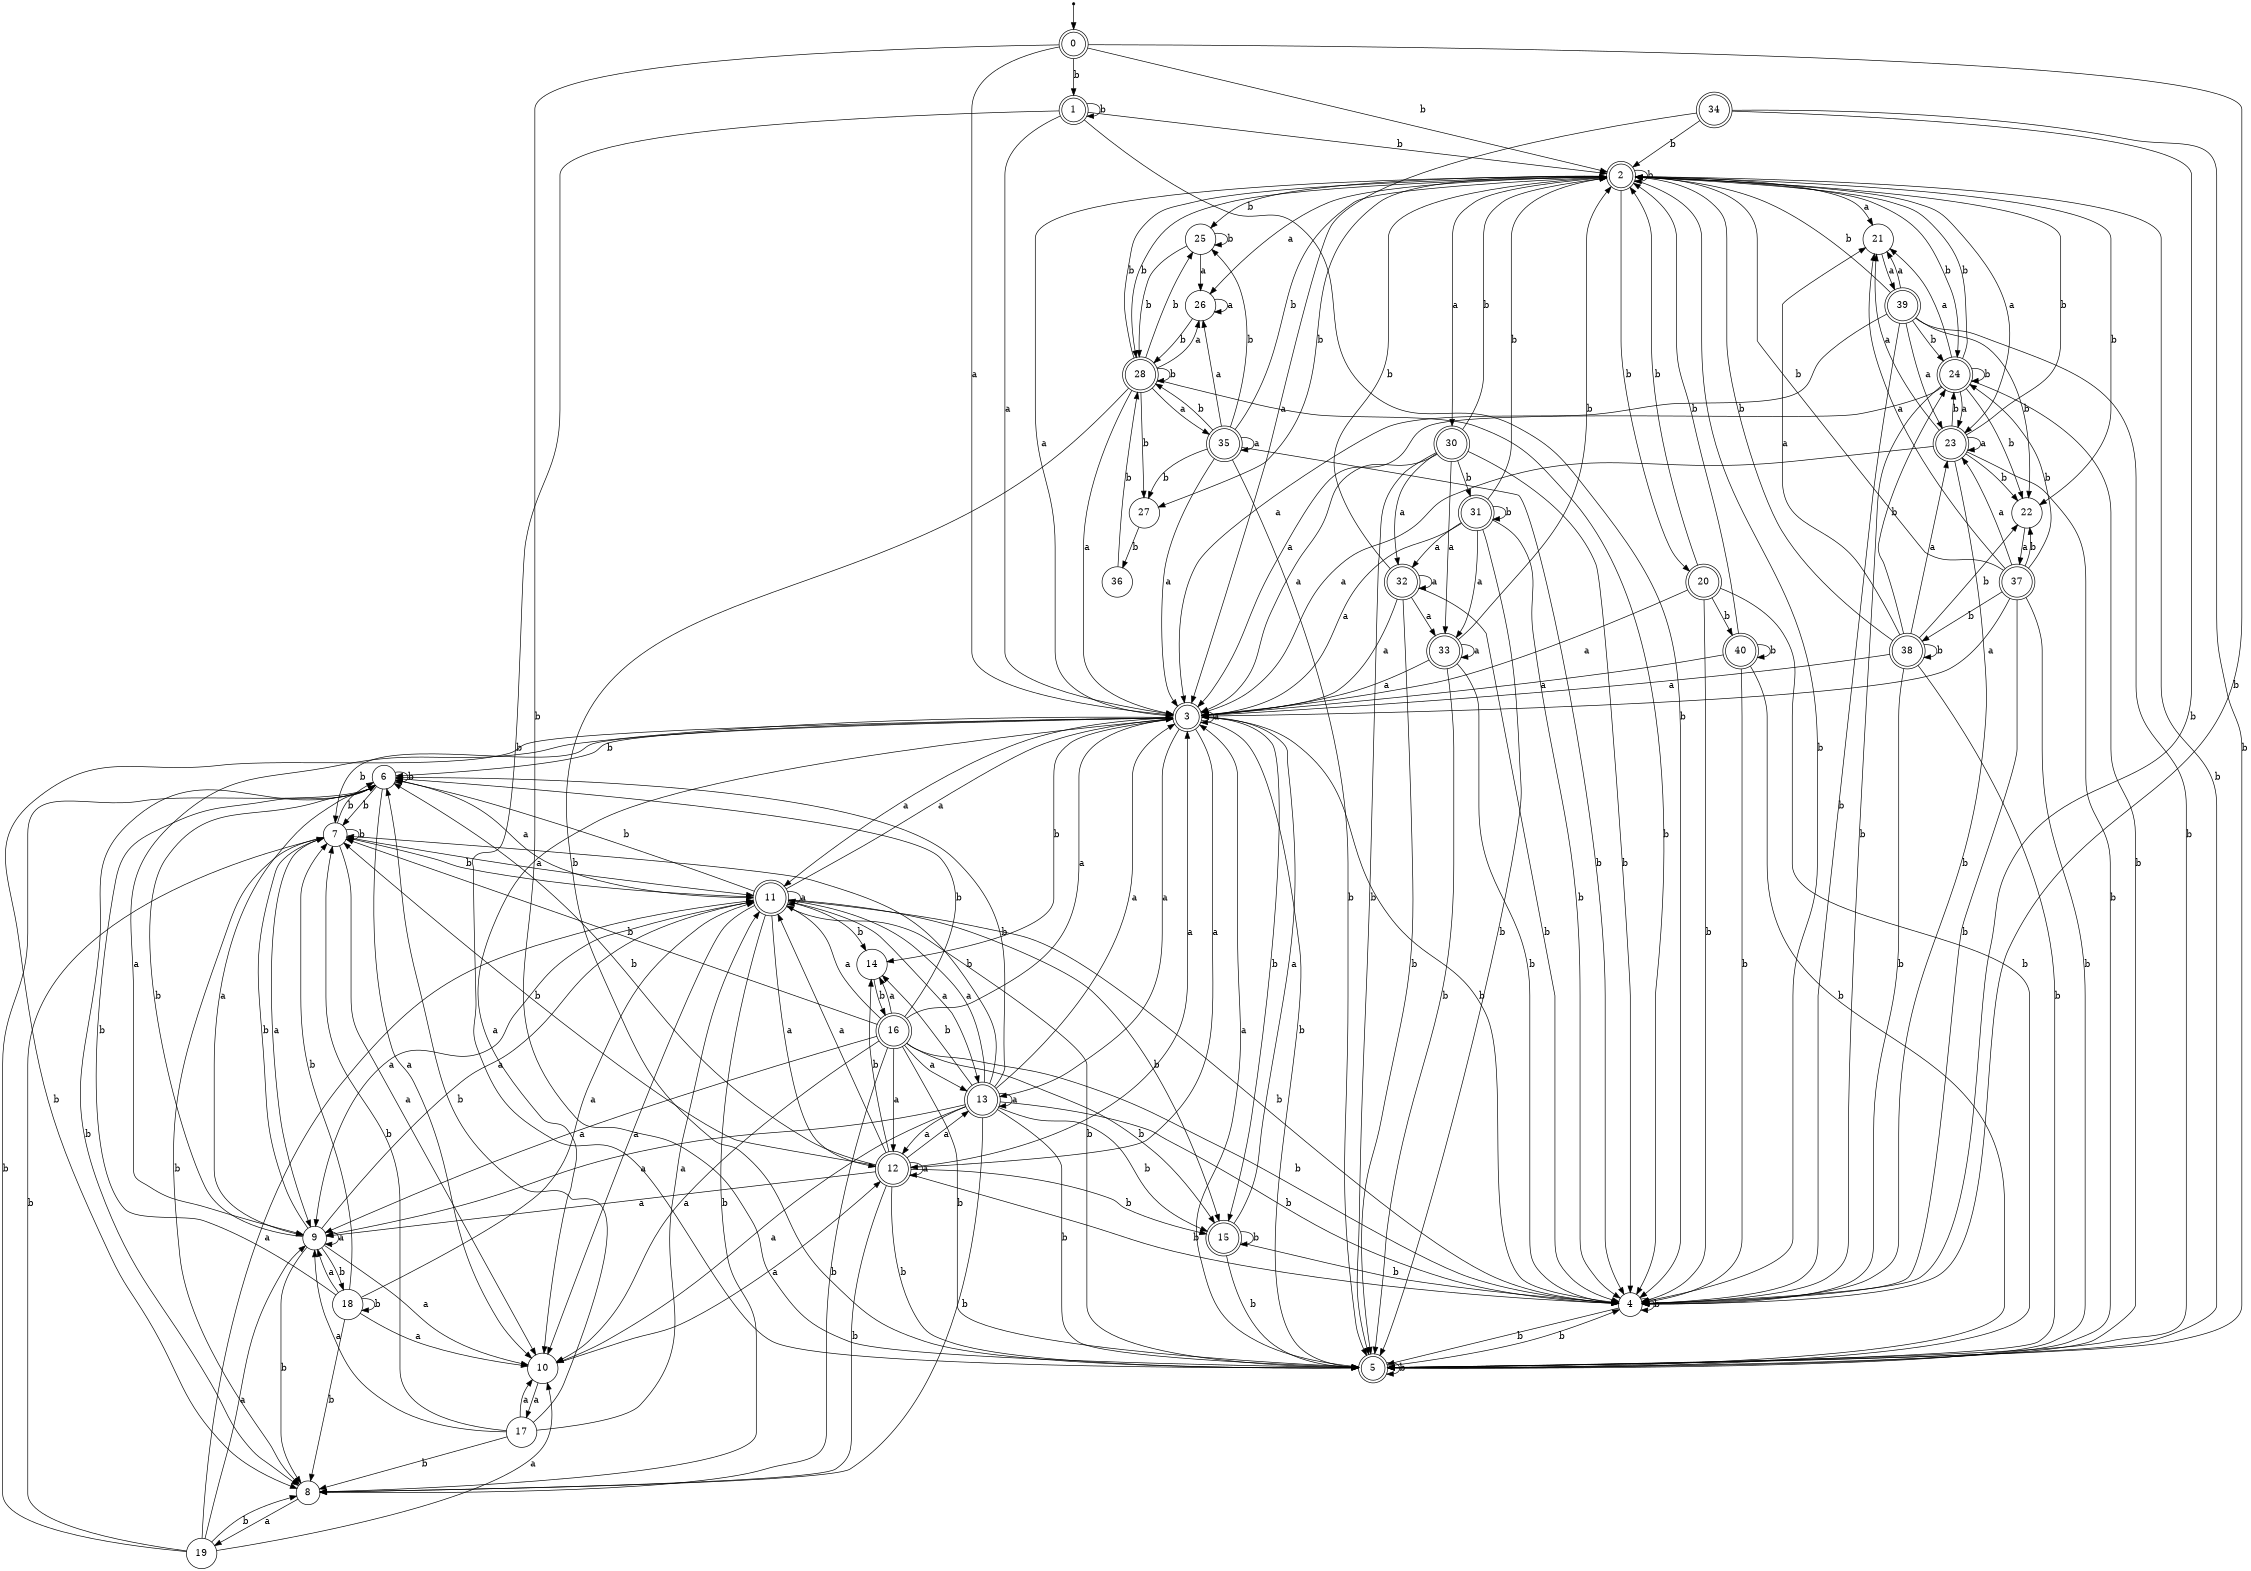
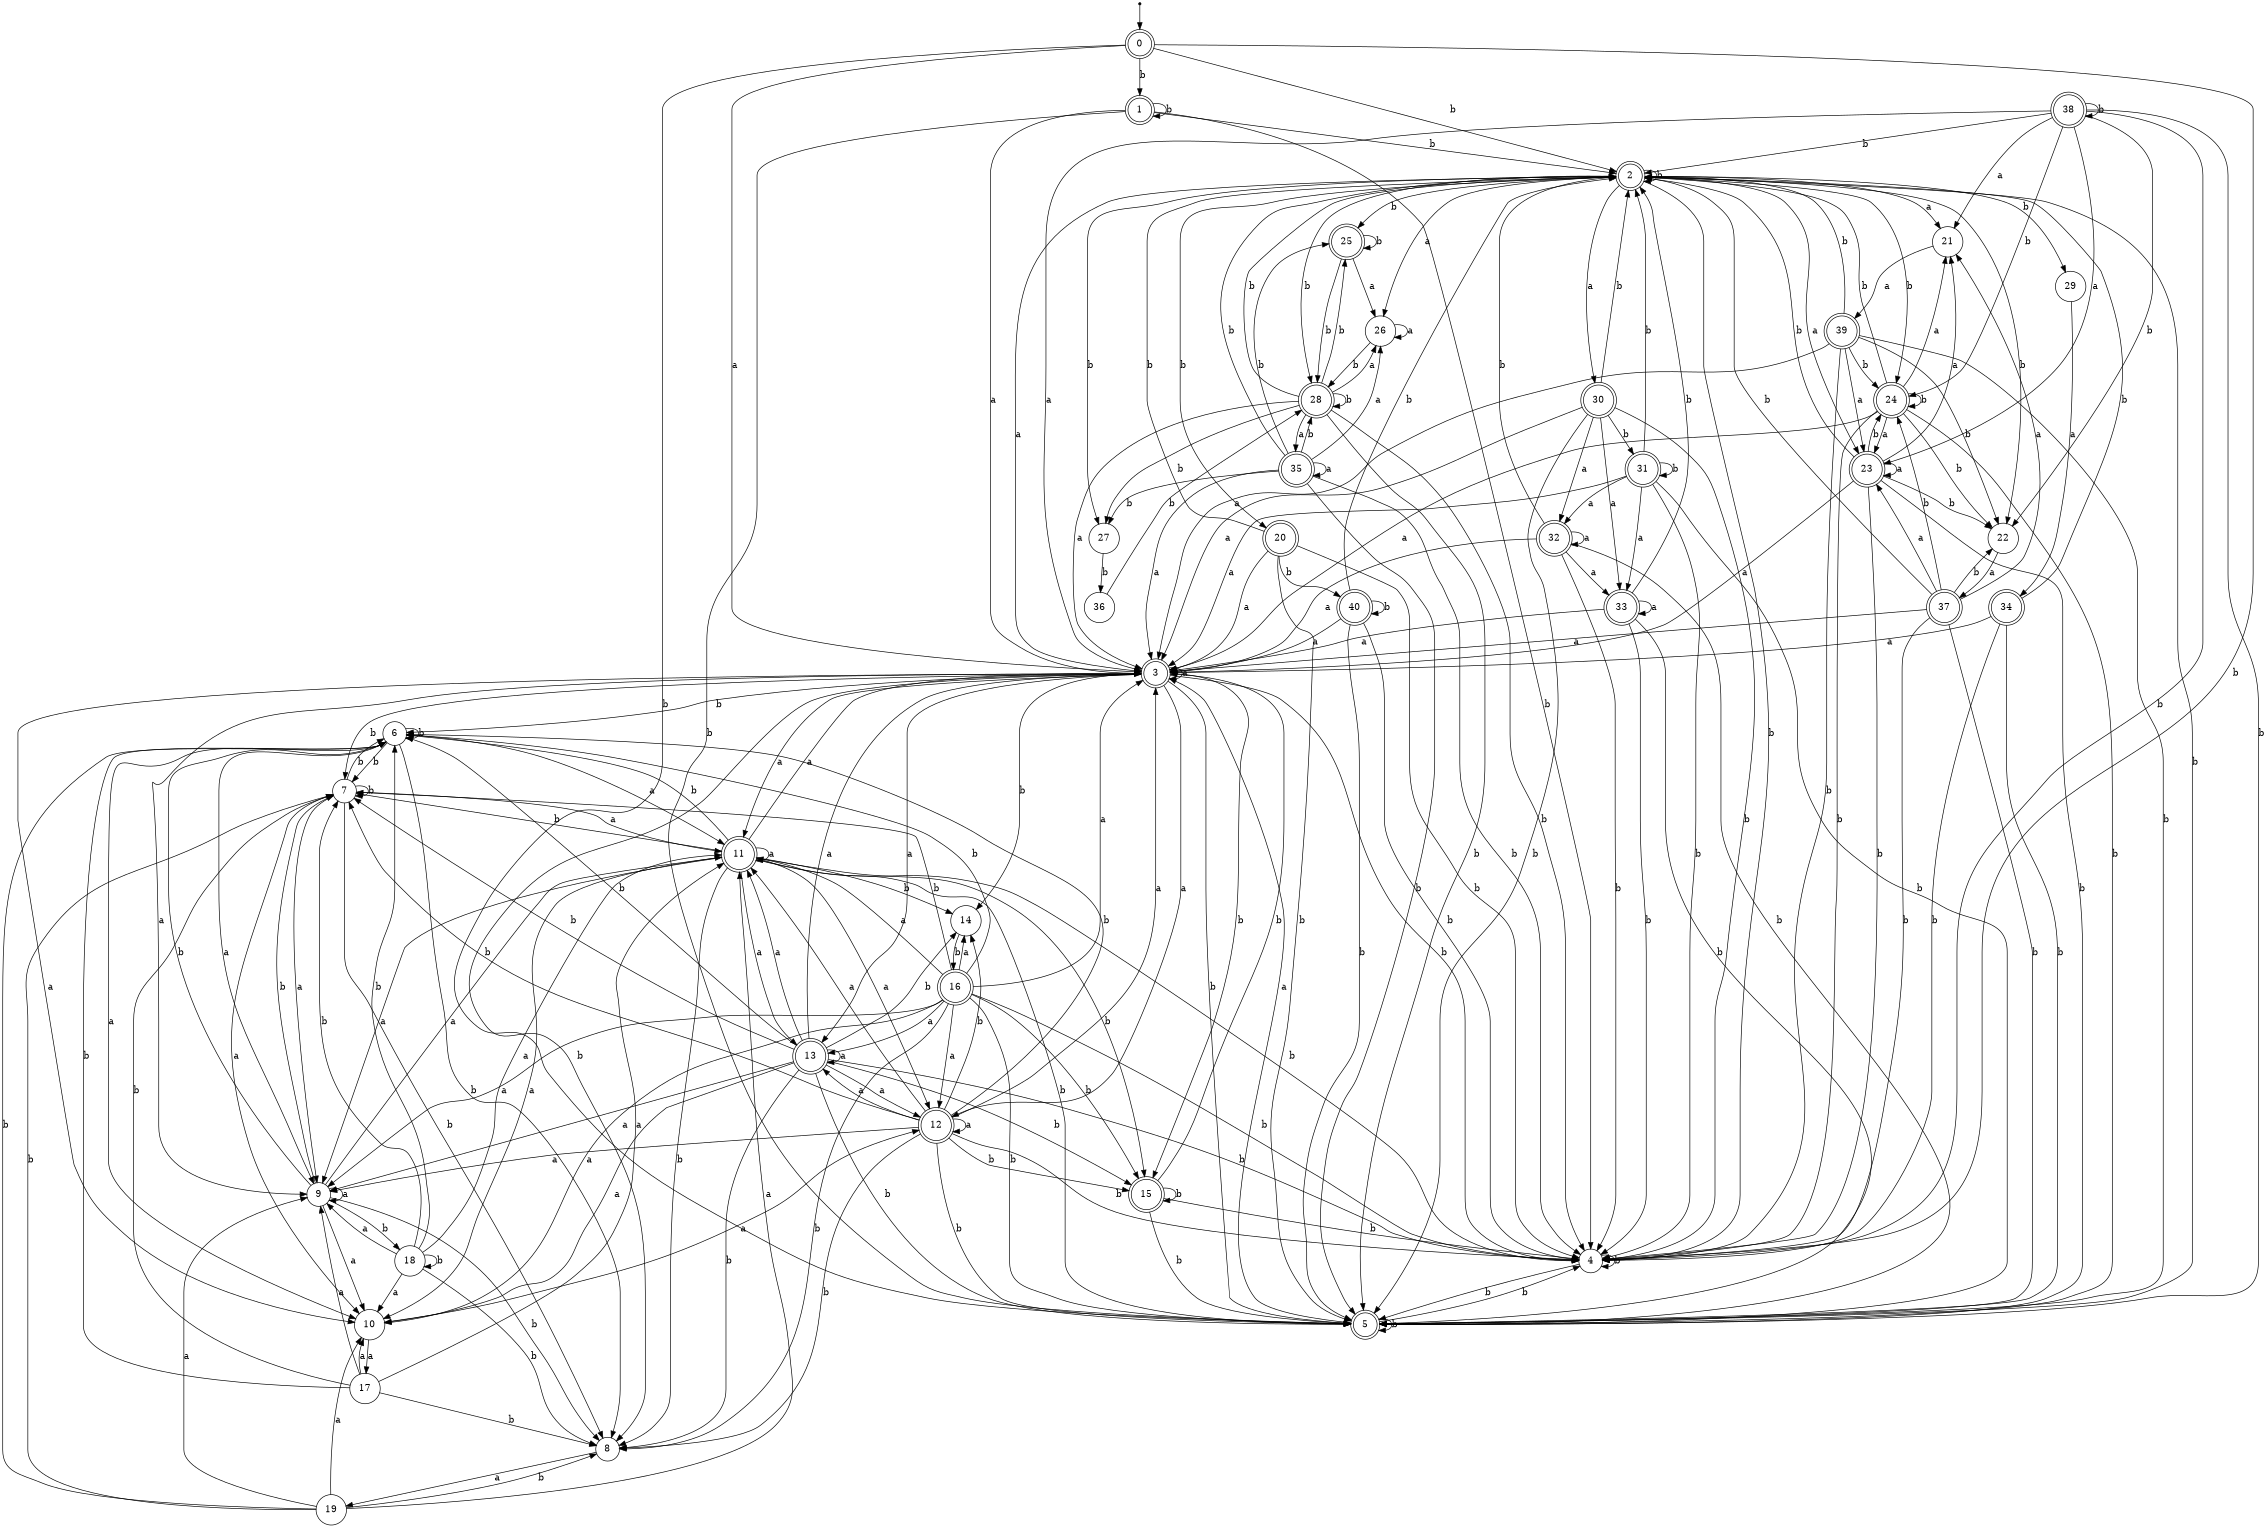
  digraph {
    rankdir=TB
    node [shape=doublecircle]
    dummy0 [shape=point]
    0
    1
    2
    3
    4 [shape=circle]
    5
    20
    21 [shape=circle]
    22 [shape=circle]
    23
    24
-   25 [shape=circle]
+   25
    26 [shape=circle]
    27 [shape=circle]
    28
+   29 [shape=circle]
    30
    6 [shape=circle]
    7 [shape=circle]
    8 [shape=circle]
    9 [shape=circle]
    10 [shape=circle]
    11
    12
    13
    14 [shape=circle]
    15
    40
    39
    37
    36 [shape=circle]
    35
    34
    31
    32
    33
    19 [shape=circle]
    18 [shape=circle]
    17 [shape=circle]
    16
    38
    dummy0 -> 0
    0 -> 1 [label=b]
    0 -> 2 [label=b]
    0 -> 3 [label=a]
    0 -> 4 [label=b]
    0 -> 5 [label=b]
    1 -> 1 [label=b]
    1 -> 2 [label=b]
    1 -> 3 [label=a]
    1 -> 4 [label=b]
    1 -> 5 [label=b]
    2 -> 2 [label=b]
    2 -> 3 [label=a]
    2 -> 4 [label=b]
    2 -> 5 [label=b]
    2 -> 20 [label=b]
    2 -> 21 [label=a]
    2 -> 22 [label=b]
    2 -> 23 [label=a]
    2 -> 24 [label=b]
    2 -> 25 [label=b]
    2 -> 26 [label=a]
    2 -> 27 [label=b]
    2 -> 28 [label=b]
+   2 -> 29 [label=b]
    2 -> 30 [label=a]
    3 -> 3 [label=a]
    3 -> 4 [label=b]
    3 -> 5 [label=b]
    3 -> 6 [label=b]
    3 -> 7 [label=b]
    3 -> 8 [label=b]
    3 -> 9 [label=a]
    3 -> 10 [label=a]
    3 -> 11 [label=a]
    3 -> 12 [label=a]
    3 -> 13 [label=a]
    3 -> 14 [label=b]
    3 -> 15 [label=b]
    4 -> 4 [label=b]
    4 -> 5 [label=b]
    5 -> 3 [label=a]
    5 -> 4 [label=b]
    5 -> 5 [label=b]
    20 -> 2 [label=b]
    20 -> 3 [label=a]
    20 -> 4 [label=b]
    20 -> 5 [label=b]
    20 -> 40 [label=b]
    21 -> 39 [label=a]
    22 -> 37 [label=a]
    23 -> 2 [label=b]
    23 -> 3 [label=a]
    23 -> 4 [label=b]
    23 -> 5 [label=b]
    23 -> 21 [label=a]
    23 -> 22 [label=b]
    23 -> 23 [label=a]
    23 -> 24 [label=b]
    24 -> 2 [label=b]
    24 -> 3 [label=a]
    24 -> 4 [label=b]
    24 -> 5 [label=b]
    24 -> 21 [label=a]
    24 -> 22 [label=b]
    24 -> 23 [label=a]
    24 -> 24 [label=b]
    25 -> 25 [label=b]
    25 -> 26 [label=a]
    25 -> 28 [label=b]
    26 -> 26 [label=a]
    26 -> 28 [label=b]
    27 -> 36 [label=b]
    28 -> 2 [label=b]
    28 -> 3 [label=a]
    28 -> 4 [label=b]
    28 -> 5 [label=b]
    28 -> 25 [label=b]
    28 -> 26 [label=a]
    28 -> 27 [label=b]
    28 -> 28 [label=b]
    28 -> 35 [label=a]
+   29 -> 34 [label=a]
    30 -> 2 [label=b]
    30 -> 3 [label=a]
    30 -> 4 [label=b]
    30 -> 5 [label=b]
    30 -> 31 [label=b]
    30 -> 32 [label=a]
    30 -> 33 [label=a]
    6 -> 6 [label=b]
    6 -> 7 [label=b]
    6 -> 8 [label=b]
    6 -> 9 [label=a]
    6 -> 10 [label=a]
    6 -> 11 [label=a]
    7 -> 6 [label=b]
    7 -> 7 [label=b]
    7 -> 8 [label=b]
    7 -> 9 [label=a]
    7 -> 10 [label=a]
    7 -> 11 [label=a]
    8 -> 19 [label=a]
    9 -> 6 [label=b]
    9 -> 7 [label=b]
    9 -> 8 [label=b]
    9 -> 9 [label=a]
    9 -> 10 [label=a]
    9 -> 11 [label=a]
    9 -> 18 [label=b]
    10 -> 12 [label=a]
    10 -> 17 [label=a]
    11 -> 3 [label=a]
    11 -> 4 [label=b]
    11 -> 5 [label=b]
    11 -> 6 [label=b]
    11 -> 7 [label=b]
    11 -> 8 [label=b]
    11 -> 9 [label=a]
    11 -> 10 [label=a]
    11 -> 11 [label=a]
    11 -> 12 [label=a]
    11 -> 13 [label=a]
    11 -> 14 [label=b]
    11 -> 15 [label=b]
    12 -> 3 [label=a]
    12 -> 4 [label=b]
    12 -> 5 [label=b]
    12 -> 6 [label=b]
    12 -> 7 [label=b]
    12 -> 8 [label=b]
    12 -> 9 [label=a]
    12 -> 11 [label=a]
    12 -> 12 [label=a]
    12 -> 13 [label=a]
    12 -> 14 [label=b]
    12 -> 15 [label=b]
    13 -> 3 [label=a]
    13 -> 4 [label=b]
    13 -> 5 [label=b]
    13 -> 6 [label=b]
    13 -> 7 [label=b]
    13 -> 8 [label=b]
    13 -> 9 [label=a]
    13 -> 10 [label=a]
    13 -> 11 [label=a]
    13 -> 12 [label=a]
    13 -> 13 [label=a]
    13 -> 14 [label=b]
    13 -> 15 [label=b]
    14 -> 16 [label=b]
-   15 -> 3 [label=a]
+   15 -> 3 [label=b]
    15 -> 4 [label=b]
    15 -> 5 [label=b]
    15 -> 15 [label=b]
    40 -> 2 [label=b]
    40 -> 3 [label=a]
    40 -> 4 [label=b]
    40 -> 5 [label=b]
    40 -> 40 [label=b]
    39 -> 2 [label=b]
    39 -> 3 [label=a]
    39 -> 4 [label=b]
    39 -> 5 [label=b]
-   39 -> 21 [label=a]
    39 -> 22 [label=b]
    39 -> 23 [label=a]
    39 -> 24 [label=b]
    37 -> 2 [label=b]
    37 -> 3 [label=a]
    37 -> 4 [label=b]
    37 -> 5 [label=b]
    37 -> 21 [label=a]
    37 -> 22 [label=b]
    37 -> 23 [label=a]
    37 -> 24 [label=b]
-   37 -> 38 [label=b]
    36 -> 28 [label=b]
    35 -> 2 [label=b]
    35 -> 3 [label=a]
    35 -> 4 [label=b]
    35 -> 5 [label=b]
    35 -> 25 [label=b]
    35 -> 26 [label=a]
    35 -> 27 [label=b]
    35 -> 28 [label=b]
    35 -> 35 [label=a]
    34 -> 2 [label=b]
    34 -> 3 [label=a]
    34 -> 4 [label=b]
    34 -> 5 [label=b]
    31 -> 2 [label=b]
    31 -> 3 [label=a]
    31 -> 4 [label=b]
    31 -> 5 [label=b]
    31 -> 31 [label=b]
    31 -> 32 [label=a]
    31 -> 33 [label=a]
    32 -> 2 [label=b]
    32 -> 3 [label=a]
    32 -> 4 [label=b]
    32 -> 5 [label=b]
    32 -> 32 [label=a]
    32 -> 33 [label=a]
    33 -> 2 [label=b]
    33 -> 3 [label=a]
    33 -> 4 [label=b]
    33 -> 5 [label=b]
    33 -> 33 [label=a]
    19 -> 6 [label=b]
    19 -> 7 [label=b]
    19 -> 8 [label=b]
    19 -> 9 [label=a]
    19 -> 10 [label=a]
    19 -> 11 [label=a]
    18 -> 6 [label=b]
    18 -> 7 [label=b]
    18 -> 8 [label=b]
    18 -> 9 [label=a]
    18 -> 10 [label=a]
    18 -> 11 [label=a]
    18 -> 18 [label=b]
    17 -> 6 [label=b]
    17 -> 7 [label=b]
    17 -> 8 [label=b]
    17 -> 9 [label=a]
    17 -> 10 [label=a]
    17 -> 11 [label=a]
    16 -> 3 [label=a]
    16 -> 4 [label=b]
    16 -> 5 [label=b]
    16 -> 6 [label=b]
    16 -> 7 [label=b]
    16 -> 8 [label=b]
    16 -> 9 [label=a]
    16 -> 10 [label=a]
    16 -> 11 [label=a]
    16 -> 12 [label=a]
    16 -> 13 [label=a]
    16 -> 14 [label=a]
    16 -> 15 [label=b]
    38 -> 2 [label=b]
    38 -> 3 [label=a]
    38 -> 4 [label=b]
    38 -> 5 [label=b]
    38 -> 21 [label=a]
    38 -> 22 [label=b]
    38 -> 23 [label=a]
    38 -> 24 [label=b]
    38 -> 38 [label=b]
  }
